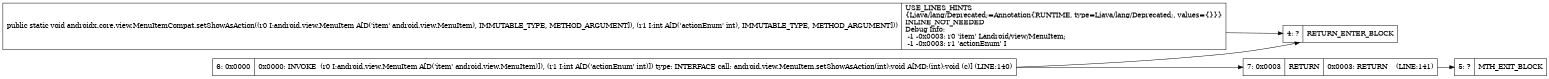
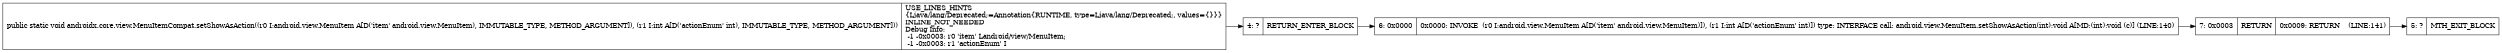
  digraph {
    rankdir=LR
    node [shape=record]
    n1 [label="{4\:\ ?|RETURN_ENTER_BLOCK\l}"]
    n2 [label="{6\:\ 0x0000|0x0000: INVOKE  (r0 I:android.view.MenuItem A[D('item' android.view.MenuItem)]), (r1 I:int A[D('actionEnum' int)]) type: INTERFACE call: android.view.MenuItem.setShowAsAction(int):void A[MD:(int):void (c)] (LINE:140)\l}"]
-   n3 [label="{7\:\ 0x0003|RETURN\l|0x0003: RETURN    (LINE:141)\l}"]
+   n3 [label="{7\:\ 0x0003|RETURN\l|0x0009: RETURN    (LINE:141)\l}"]
    n4 [label="{5\:\ ?|MTH_EXIT_BLOCK\l}"]
    n5 [label="{public static void androidx.core.view.MenuItemCompat.setShowAsAction((r0 I:android.view.MenuItem A[D('item' android.view.MenuItem), IMMUTABLE_TYPE, METHOD_ARGUMENT]), (r1 I:int A[D('actionEnum' int), IMMUTABLE_TYPE, METHOD_ARGUMENT]))  | USE_LINES_HINTS\l\{Ljava\/lang\/Deprecated;=Annotation\{RUNTIME, type=Ljava\/lang\/Deprecated;, values=\{\}\}\}\lINLINE_NOT_NEEDED\lDebug Info:\l  \-1 \-0x0003: r0 'item' Landroid\/view\/MenuItem;\l  \-1 \-0x0003: r1 'actionEnum' I\l}"]
-   n2 -> n1
+   n1 -> n2
    n2 -> n3
    n3 -> n4
    n5 -> n1
  }
